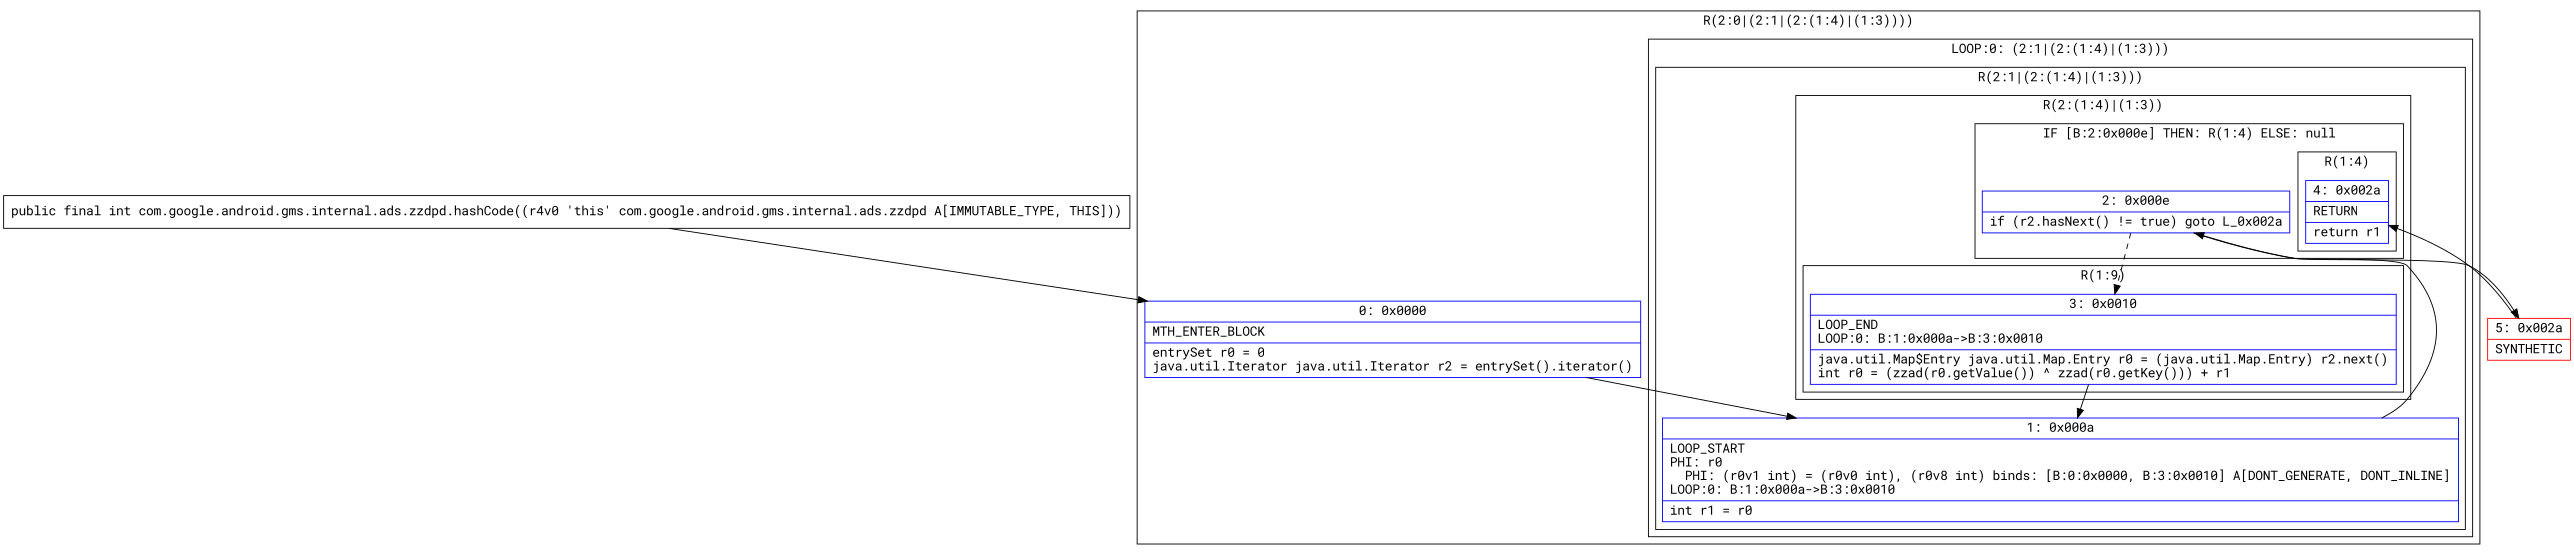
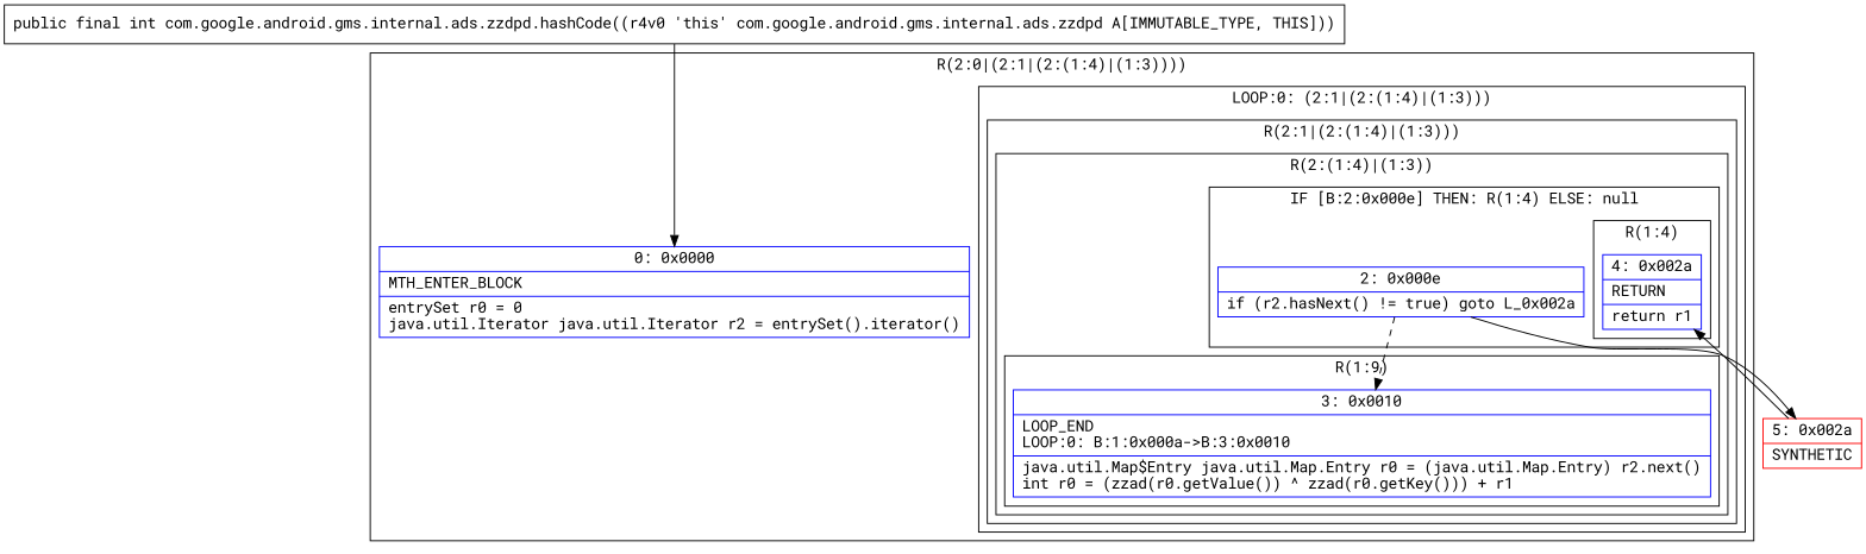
  digraph {
    fontname="Roboto Mono"
    node [color=blue fontname="Roboto Mono" shape=record]
    edge [fontname="Roboto Mono"]
    n1 [label="{4\:\ 0x002a|RETURN\l|return r1\l}"]
    n2 [label="{2\:\ 0x000e|if (r2.hasNext() != true) goto L_0x002a\l}"]
    n3 [label="{3\:\ 0x0010|LOOP_END\lLOOP:0: B:1:0x000a\-\>B:3:0x0010\l|java.util.Map$Entry java.util.Map.Entry r0 = (java.util.Map.Entry) r2.next()\lint r0 = (zzad(r0.getValue()) ^ zzad(r0.getKey())) + r1\l}"]
-   n4 [label="{1\:\ 0x000a|LOOP_START\lPHI: r0 \l  PHI: (r0v1 int) = (r0v0 int), (r0v8 int) binds: [B:0:0x0000, B:3:0x0010] A[DONT_GENERATE, DONT_INLINE]\lLOOP:0: B:1:0x000a\-\>B:3:0x0010\l|int r1 = r0\l}"]
    n5 [label="{0\:\ 0x0000|MTH_ENTER_BLOCK\l|entrySet r0 = 0\ljava.util.Iterator java.util.Iterator r2 = entrySet().iterator()\l}"]
    n6 [color=red label="{5\:\ 0x002a|SYNTHETIC\l}"]
    n7 [label="{public final int com.google.android.gms.internal.ads.zzdpd.hashCode((r4v0 'this' com.google.android.gms.internal.ads.zzdpd A[IMMUTABLE_TYPE, THIS])) }" color=""]
    subgraph cluster_1 {
      label="R(2:0|(2:1|(2:(1:4)|(1:3))))"
      n5
      subgraph cluster_2 {
        label="LOOP:0: (2:1|(2:(1:4)|(1:3)))"
        subgraph cluster_3 {
          label="R(2:1|(2:(1:4)|(1:3)))"
-         n4
          subgraph cluster_4 {
            label="R(2:(1:4)|(1:3))"
            subgraph cluster_5 {
              label="IF [B:2:0x000e] THEN: R(1:4) ELSE: null"
              n2
              subgraph cluster_6 {
                label="R(1:4)"
                n1
              }
            }
            subgraph cluster_7 {
              label="R(1:9)"
              n3
            }
          }
        }
      }
    }
    n2 -> n3 [style=dashed]
    n2 -> n6
-   n3 -> n4
-   n4 -> n2
-   n5 -> n4
    n6 -> n1
    n7 -> n5
  }
